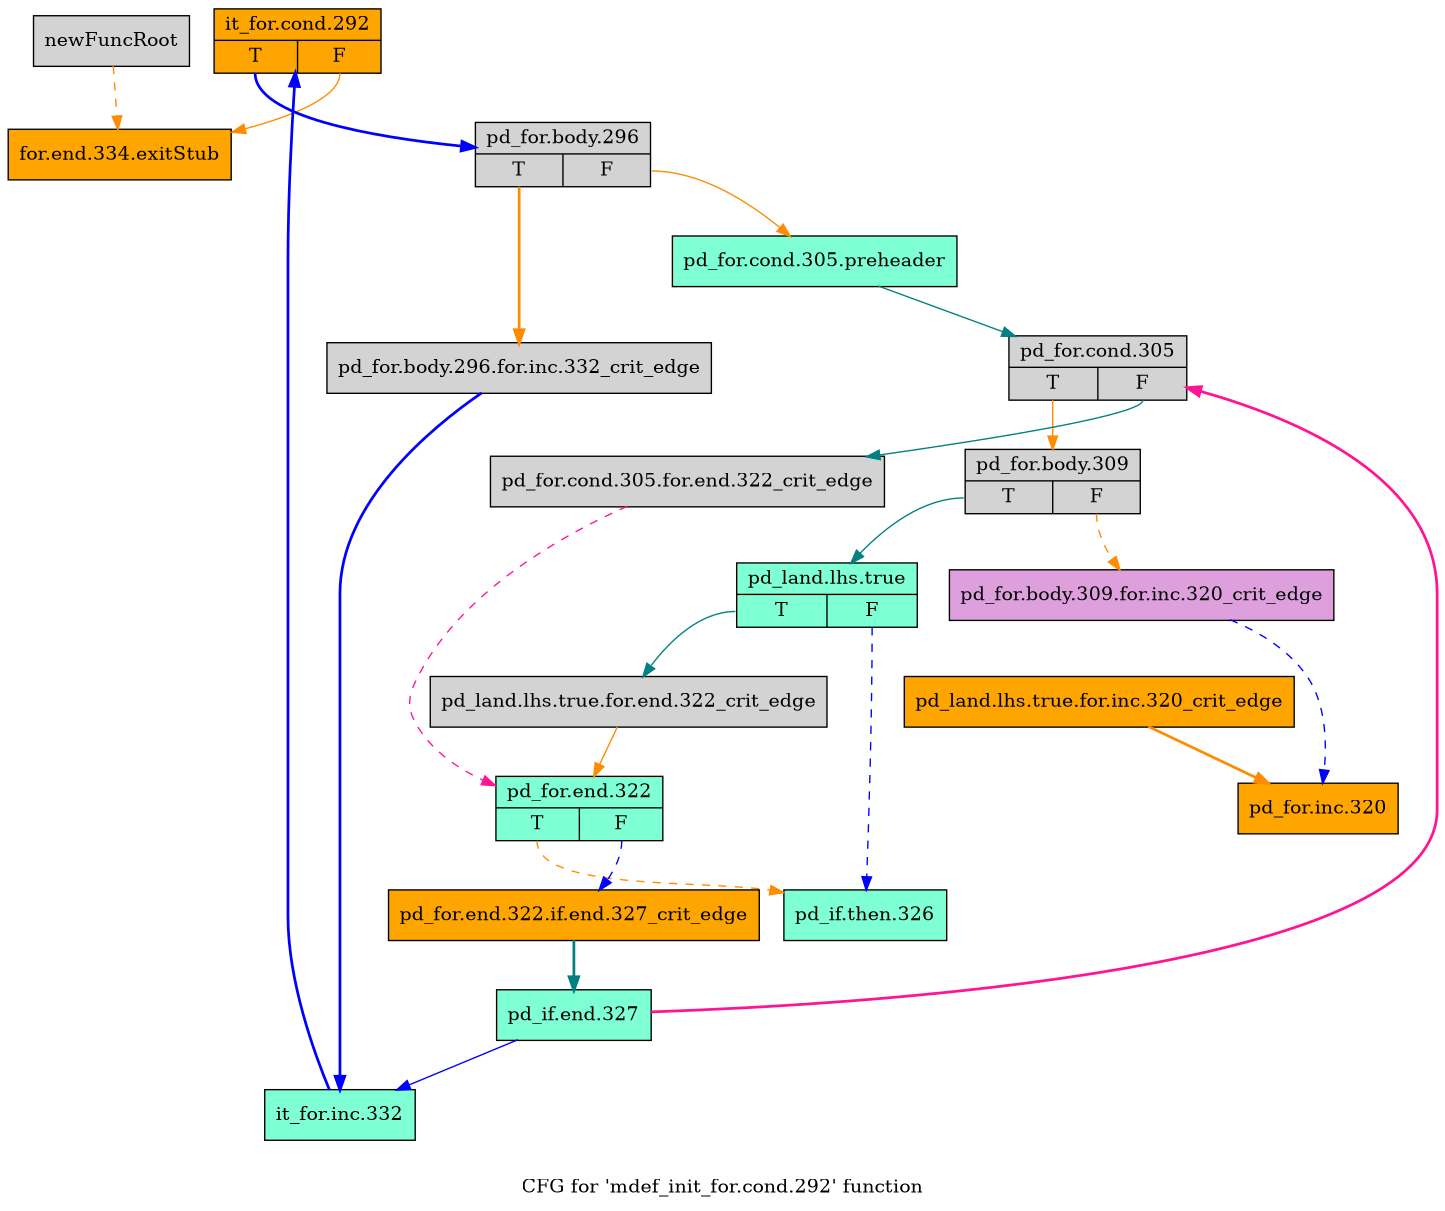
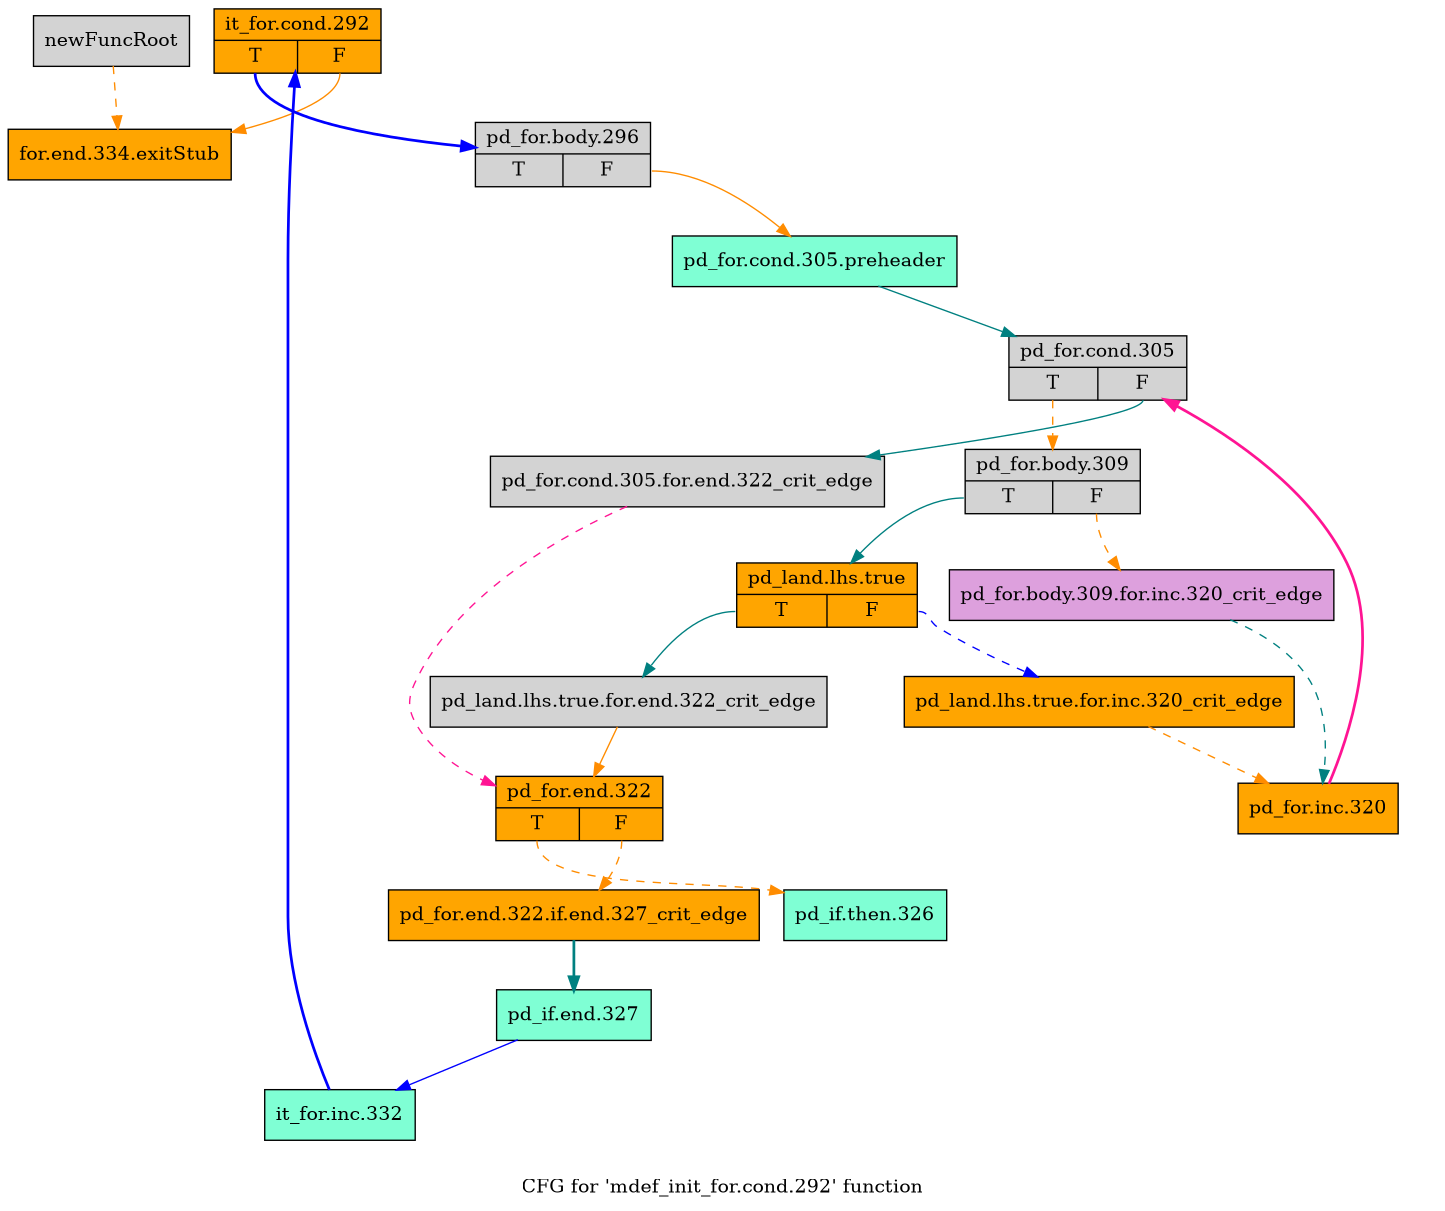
  digraph {
    label="CFG for 'mdef_init_for.cond.292' function"
    node [fillcolor=lightgrey shape=record style=filled]
    edge [color=darkorange style=dashed]
    n1 [label="{newFuncRoot}"]
    n2 [fillcolor=orange label="{for.end.334.exitStub}"]
    n3 [fillcolor=orange label="{it_for.cond.292|{<s0>T|<s1>F}}"]
    n4 [label="{pd_for.body.296|{<s0>T|<s1>F}}"]
-   n5 [label="{pd_for.body.296.for.inc.332_crit_edge}"]
    n6 [fillcolor=aquamarine label="{pd_for.cond.305.preheader}"]
    n7 [fillcolor=aquamarine label="{it_for.inc.332}"]
    n8 [label="{pd_for.cond.305|{<s0>T|<s1>F}}"]
    n9 [label="{pd_for.body.309|{<s0>T|<s1>F}}"]
    n10 [label="{pd_for.cond.305.for.end.322_crit_edge}"]
-   n11 [fillcolor=aquamarine label="{pd_land.lhs.true|{<s0>T|<s1>F}}"]
+   n11 [fillcolor=orange label="{pd_land.lhs.true|{<s0>T|<s1>F}}"]
    n12 [fillcolor=plum label="{pd_for.body.309.for.inc.320_crit_edge}"]
-   n13 [fillcolor=aquamarine label="{pd_for.end.322|{<s0>T|<s1>F}}"]
+   n13 [fillcolor=orange label="{pd_for.end.322|{<s0>T|<s1>F}}"]
    n14 [label="{pd_land.lhs.true.for.end.322_crit_edge}"]
    n15 [fillcolor=orange label="{pd_land.lhs.true.for.inc.320_crit_edge}"]
    n16 [fillcolor=orange label="{pd_for.inc.320}"]
    n17 [fillcolor=aquamarine label="{pd_if.then.326}"]
    n18 [fillcolor=orange label="{pd_for.end.322.if.end.327_crit_edge}"]
    n19 [fillcolor=aquamarine label="{pd_if.end.327}"]
    n1 -> n2
    n3 -> n2 [style=solid tailport=s1]
    n3 -> n4 [color=blue style=bold tailport=s0]
-   n4 -> n5 [style=bold tailport=s0]
    n4 -> n6 [style=solid tailport=s1]
-   n5 -> n7 [color=blue style=bold]
    n6 -> n8 [color=teal style=solid]
    n7 -> n3 [color=blue style=bold]
-   n8 -> n9 [style=solid tailport=s0]
+   n8 -> n9 [tailport=s0]
    n8 -> n10 [color=teal style=solid tailport=s1]
    n9 -> n11 [color=teal style=solid tailport=s0]
    n9 -> n12 [tailport=s1]
    n10 -> n13 [color=deeppink]
    n11 -> n14 [color=teal style=solid tailport=s0]
-   n11 -> n17 [color=blue tailport=s1]
-   n12 -> n16 [color=blue]
+   n11 -> n15 [color=blue tailport=s1]
+   n12 -> n16 [color=teal]
    n13 -> n17 [tailport=s0]
-   n13 -> n18 [color=blue tailport=s1]
+   n13 -> n18 [tailport=s1]
    n14 -> n13 [style=solid]
-   n15 -> n16 [style=bold]
-   n19 -> n8 [color=deeppink style=bold]
+   n15 -> n16
+   n16 -> n8 [color=deeppink style=bold]
    n18 -> n19 [color=teal style=bold]
    n19 -> n7 [color=blue style=solid]
  }
